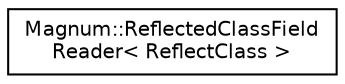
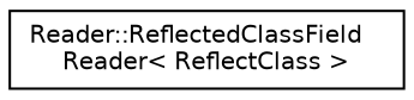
  digraph {
    rankdir=LR
-   n1 [color=black fillcolor=white fontname=Helvetica fontsize=10 height=0.2 label="Magnum::ReflectedClassField\lReader\< ReflectClass \>" shape=record style=filled width=0.4]
+   n1 [color=black fillcolor=white fontname=Helvetica fontsize=10 height=0.2 label="Reader::ReflectedClassField\lReader\< ReflectClass \>" shape=record style=filled width=0.4]
  }
